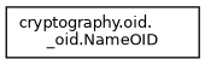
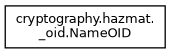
  digraph {
    rankdir=LR
-   n1 [color=black fillcolor=white fontname=Helvetica fontsize=10 height=0.2 label="cryptography.oid.\l_oid.NameOID" shape=record style=filled width=0.4]
+   n1 [color=black fillcolor=white fontname=Helvetica fontsize=10 height=0.2 label="cryptography.hazmat.\l_oid.NameOID" shape=record style=filled width=0.4]
  }
